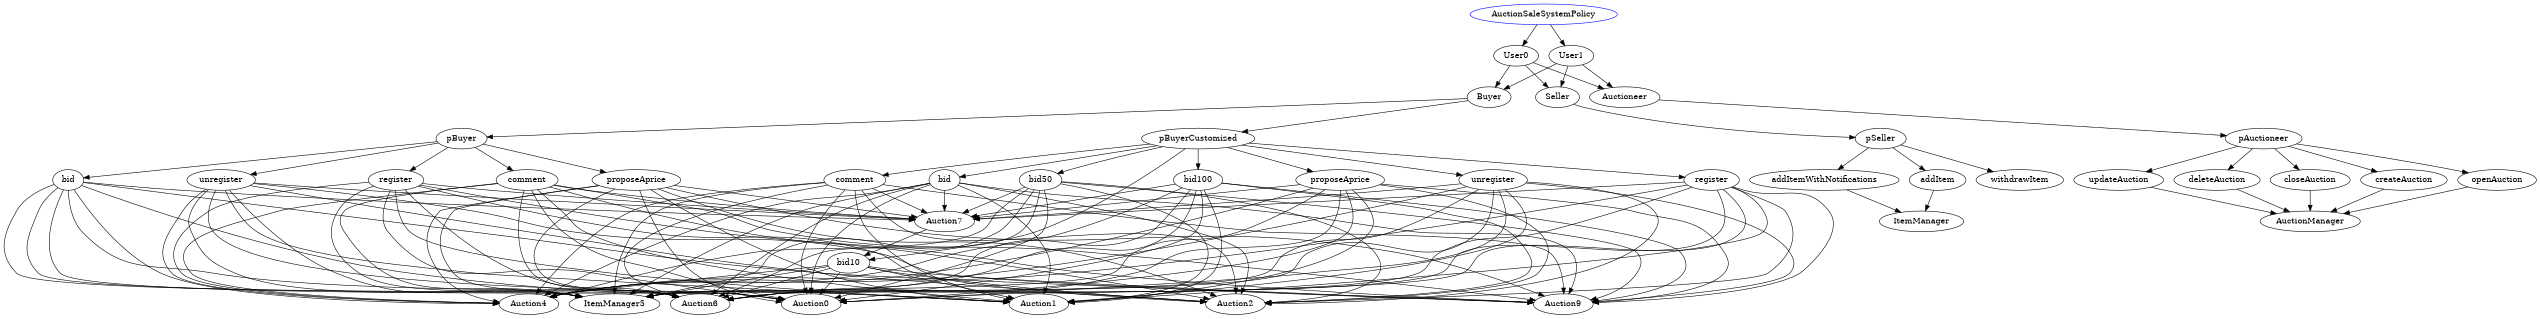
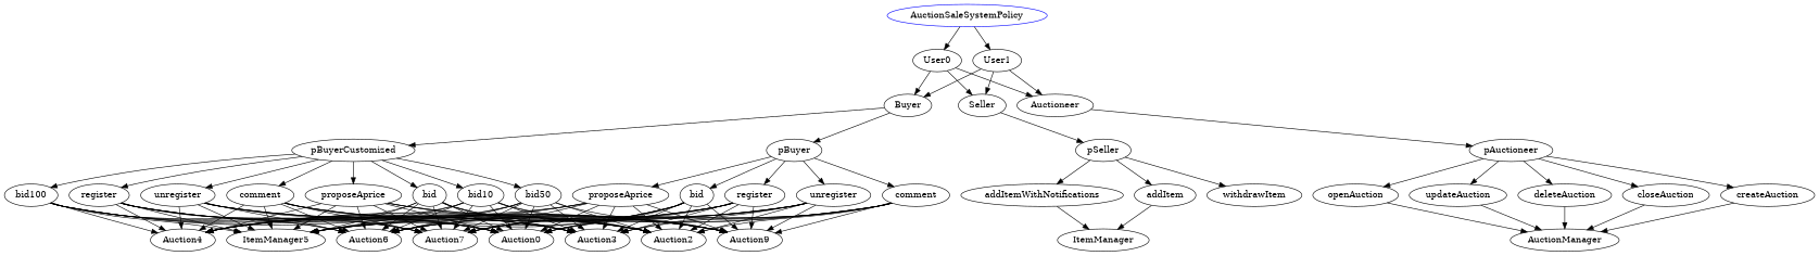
  digraph {
    node [color=black shape=ellipse style=solid]
    edge [color=black constraint=true style=solid]
    n1 [color=blue label=AuctionSaleSystemPolicy]
    n2 [label=User0]
    n3 [label=User1]
    n4 [label=Buyer]
    n5 [label=Seller]
    n6 [label=Auctioneer]
    n7 [label=pBuyer]
    n8 [label=pBuyerCustomized]
    n9 [label=pSeller]
    n10 [label=pAuctioneer]
    n11 [label=bid]
    n12 [label=register]
    n13 [label=unregister]
    n14 [label=comment]
    n15 [label=proposeAprice]
    n16 [label=bid]
    n17 [label=bid10]
    n18 [label=bid50]
    n19 [label=bid100]
    n20 [label=register]
    n21 [label=unregister]
    n22 [label=comment]
    n23 [label=proposeAprice]
    n24 [label=addItem]
    n25 [label=addItemWithNotifications]
    n26 [label=withdrawItem]
    n27 [label=createAuction]
    n28 [label=openAuction]
    n29 [label=updateAuction]
    n30 [label=deleteAuction]
    n31 [label=closeAuction]
    n32 [label=Auction0]
-   n33 [label=Auction1]
+   n33 [label=Auction3]
    n34 [label=Auction2]
    n35 [label=Auction9]
    n36 [label=Auction4]
    n37 [label=ItemManager5]
    n38 [label=Auction6]
    n39 [label=Auction7]
    n40 [label=ItemManager]
    n41 [label=AuctionManager]
    n1 -> n2
    n1 -> n3
    n2 -> n4
    n2 -> n5
    n2 -> n6
    n3 -> n4
    n3 -> n5
    n3 -> n6
    n4 -> n7
    n4 -> n8
    n5 -> n9
    n6 -> n10
    n7 -> n11
    n7 -> n12
    n7 -> n13
    n7 -> n14
    n7 -> n15
    n8 -> n16
    n8 -> n17
    n8 -> n18
    n8 -> n19
    n8 -> n20
    n8 -> n21
    n8 -> n22
    n8 -> n23
    n9 -> n24
    n9 -> n25
    n9 -> n26
    n10 -> n27
    n10 -> n28
    n10 -> n29
    n10 -> n30
    n10 -> n31
    n11 -> n32
    n11 -> n33
    n11 -> n34
    n11 -> n35
    n11 -> n36
    n11 -> n37
    n11 -> n38
    n11 -> n39
    n12 -> n32
    n12 -> n33
    n12 -> n34
    n12 -> n35
    n12 -> n36
    n12 -> n37
    n12 -> n38
    n12 -> n39
    n13 -> n32
    n13 -> n33
    n13 -> n34
    n13 -> n35
    n13 -> n36
    n13 -> n37
    n13 -> n38
    n13 -> n39
    n14 -> n32
    n14 -> n33
    n14 -> n34
    n14 -> n35
    n14 -> n36
    n14 -> n37
    n14 -> n38
    n14 -> n39
    n15 -> n32
    n15 -> n33
    n15 -> n34
    n15 -> n35
    n15 -> n36
    n15 -> n37
    n15 -> n38
    n15 -> n39
    n16 -> n32
    n16 -> n33
    n16 -> n34
    n16 -> n35
    n16 -> n36
    n16 -> n37
    n16 -> n38
    n16 -> n39
    n17 -> n32
    n17 -> n33
    n17 -> n34
    n17 -> n35
    n17 -> n36
    n17 -> n37
    n17 -> n38
-   n39 -> n17
+   n17 -> n39
    n18 -> n32
    n18 -> n33
    n18 -> n34
    n18 -> n35
    n18 -> n36
    n18 -> n37
    n18 -> n38
    n18 -> n39
    n19 -> n32
    n19 -> n33
    n19 -> n34
    n19 -> n35
    n19 -> n36
    n19 -> n37
    n19 -> n38
    n19 -> n39
    n20 -> n32
    n20 -> n33
    n20 -> n34
    n20 -> n35
    n20 -> n36
    n20 -> n37
    n20 -> n38
    n20 -> n39
    n21 -> n32
    n21 -> n33
    n21 -> n34
    n21 -> n35
    n21 -> n36
    n21 -> n37
    n21 -> n38
    n21 -> n39
    n22 -> n32
    n22 -> n33
    n22 -> n34
    n22 -> n35
    n22 -> n36
    n22 -> n37
    n22 -> n38
    n22 -> n39
    n23 -> n32
    n23 -> n33
    n23 -> n34
    n23 -> n35
    n23 -> n36
    n23 -> n37
    n23 -> n38
    n23 -> n39
    n24 -> n40
    n25 -> n40
    n27 -> n41
    n28 -> n41
    n29 -> n41
    n30 -> n41
    n31 -> n41
  }
